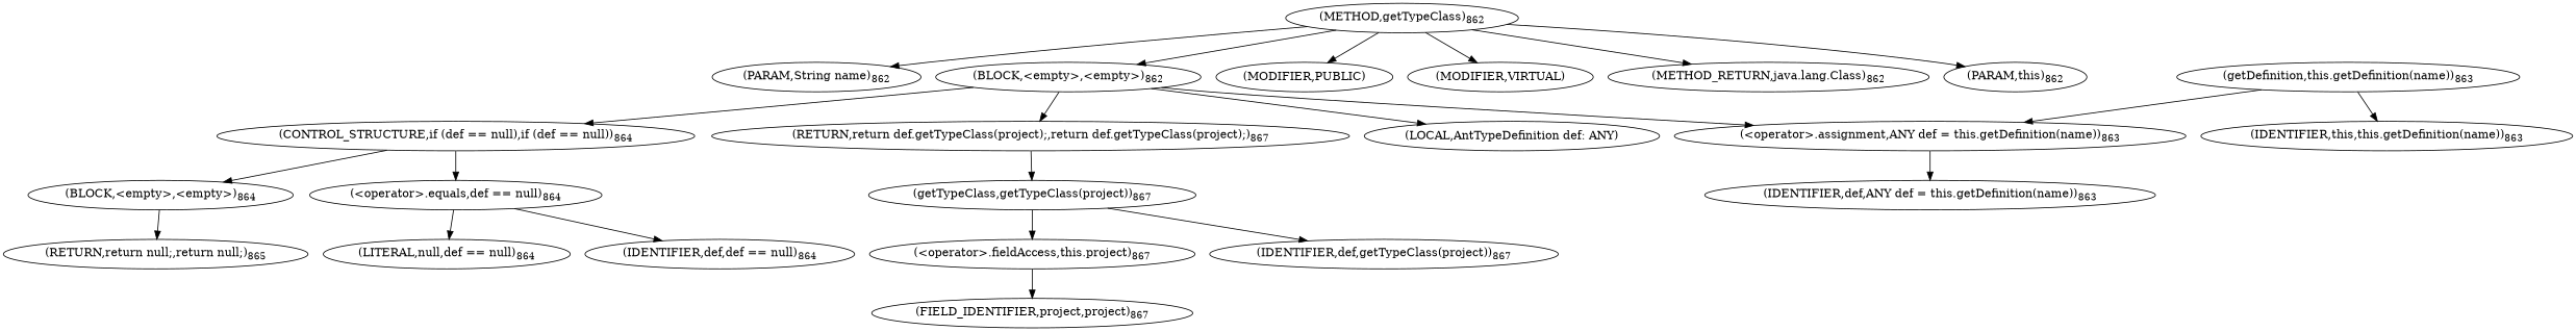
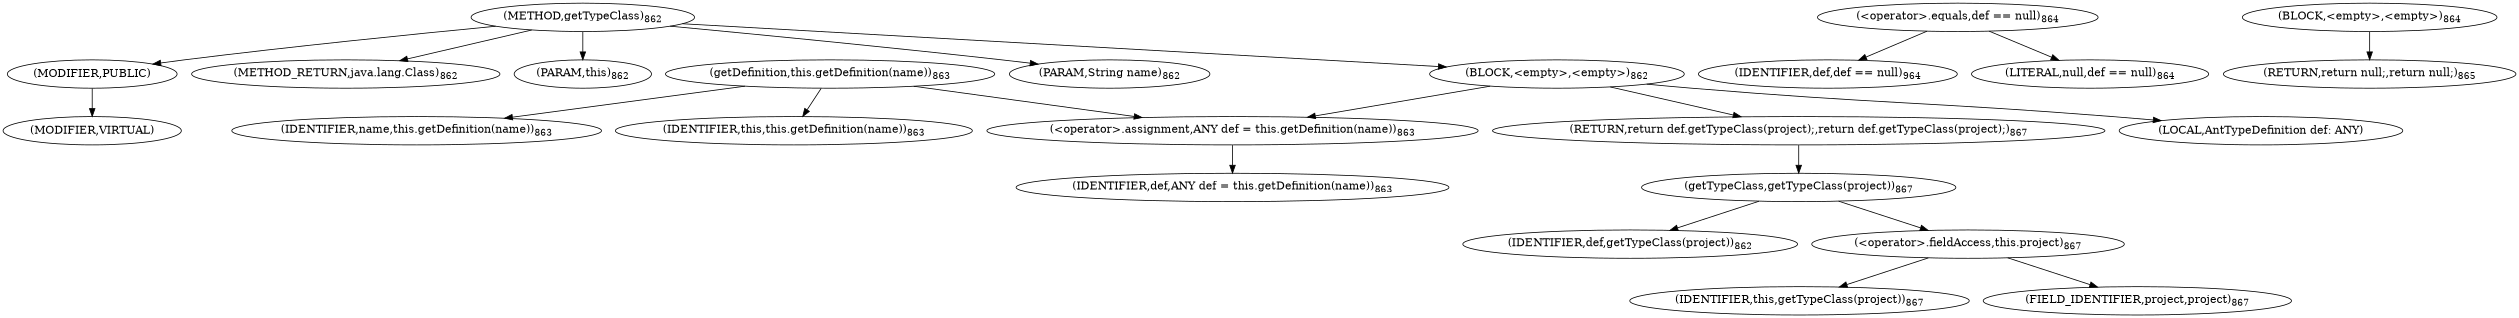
  digraph {
    n1 [label=<(METHOD,getTypeClass)<SUB>862</SUB>>]
    n2 [label=<(PARAM,this)<SUB>862</SUB>>]
    n3 [label=<(PARAM,String name)<SUB>862</SUB>>]
    n4 [label=<(BLOCK,&lt;empty&gt;,&lt;empty&gt;)<SUB>862</SUB>>]
    n5 [label=<(MODIFIER,PUBLIC)>]
    n6 [label=<(MODIFIER,VIRTUAL)>]
    n7 [label=<(METHOD_RETURN,java.lang.Class)<SUB>862</SUB>>]
    n8 [label=<(LOCAL,AntTypeDefinition def: ANY)>]
    n9 [label=<(&lt;operator&gt;.assignment,ANY def = this.getDefinition(name))<SUB>863</SUB>>]
-   n10 [label=<(CONTROL_STRUCTURE,if (def == null),if (def == null))<SUB>864</SUB>>]
    n11 [label=<(RETURN,return def.getTypeClass(project);,return def.getTypeClass(project);)<SUB>867</SUB>>]
    n12 [label=<(IDENTIFIER,def,ANY def = this.getDefinition(name))<SUB>863</SUB>>]
    n13 [label=<(&lt;operator&gt;.equals,def == null)<SUB>864</SUB>>]
    n14 [label=<(BLOCK,&lt;empty&gt;,&lt;empty&gt;)<SUB>864</SUB>>]
    n15 [label=<(getTypeClass,getTypeClass(project))<SUB>867</SUB>>]
    n16 [label=<(getDefinition,this.getDefinition(name))<SUB>863</SUB>>]
    n17 [label=<(IDENTIFIER,this,this.getDefinition(name))<SUB>863</SUB>>]
-   n19 [label=<(IDENTIFIER,def,def == null)<SUB>864</SUB>>]
+   n18 [label=<(IDENTIFIER,name,this.getDefinition(name))<SUB>863</SUB>>]
+   n19 [label=<(IDENTIFIER,def,def == null)<SUB>964</SUB>>]
    n20 [label=<(LITERAL,null,def == null)<SUB>864</SUB>>]
    n21 [label=<(RETURN,return null;,return null;)<SUB>865</SUB>>]
-   n22 [label=<(IDENTIFIER,def,getTypeClass(project))<SUB>867</SUB>>]
+   n22 [label=<(IDENTIFIER,def,getTypeClass(project))<SUB>862</SUB>>]
    n23 [label=<(&lt;operator&gt;.fieldAccess,this.project)<SUB>867</SUB>>]
+   n24 [label=<(IDENTIFIER,this,getTypeClass(project))<SUB>867</SUB>>]
    n25 [label=<(FIELD_IDENTIFIER,project,project)<SUB>867</SUB>>]
    n1 -> n2
    n1 -> n3
    n1 -> n4
    n1 -> n5
-   n1 -> n6
+   n5 -> n6
    n1 -> n7
    n4 -> n8
    n4 -> n9
-   n4 -> n10
    n4 -> n11
    n9 -> n12
-   n10 -> n13
-   n10 -> n14
    n11 -> n15
    n13 -> n19
    n13 -> n20
    n14 -> n21
    n15 -> n22
    n15 -> n23
    n16 -> n9
    n16 -> n17
+   n16 -> n18
+   n23 -> n24
    n23 -> n25
  }
